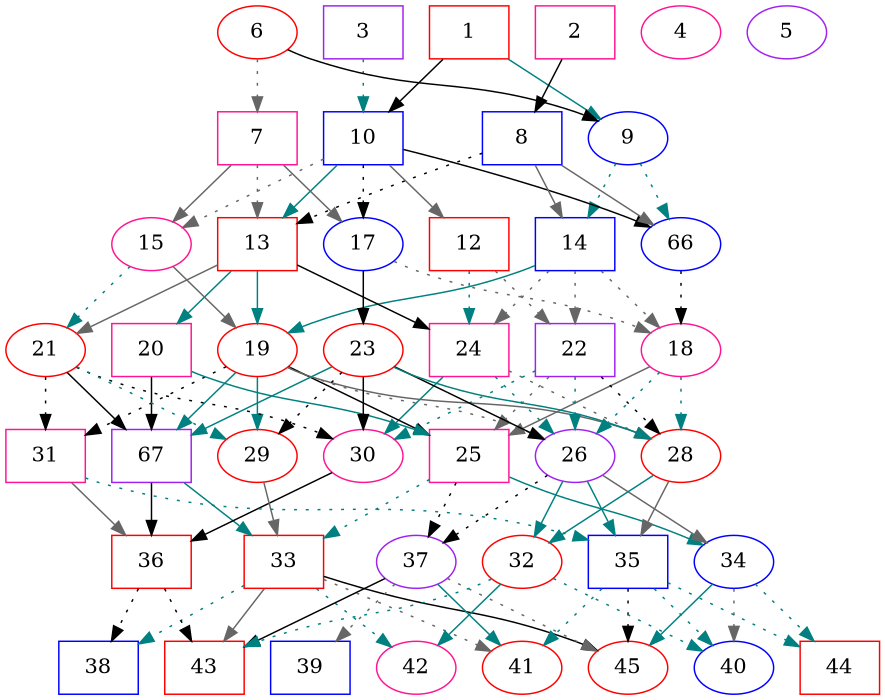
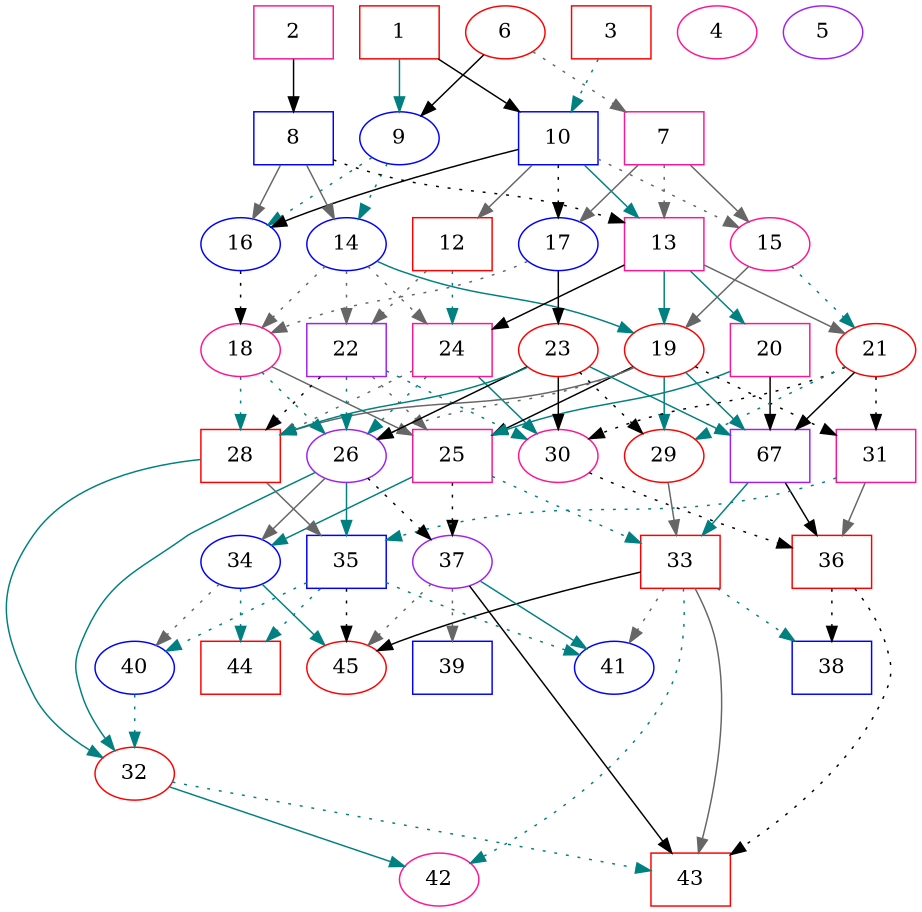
  digraph {
    node [alpha=0.07 color=red shape=box]
    edge [color=teal style=dotted]
    1 [expect_size=31793152]
    9 [alpha=0.02 color=blue expect_size=9820160 shape=ellipse]
    10 [alpha=0.15 color=blue expect_size=45182976]
-   14 [alpha=0.17 color=blue expect_size=8355840]
-   16 [alpha=0.14 color=blue expect_size=43868160 shape=ellipse label=66]
-   13 [alpha=0.16 expect_size=35944448]
+   14 [alpha=0.17 color=blue expect_size=8355840 shape=ellipse]
+   16 [alpha=0.14 color=blue expect_size=43868160 shape=ellipse]
+   13 [alpha=0.16 color=deeppink expect_size=35944448]
    15 [alpha=0.13 color=deeppink expect_size=13412352 shape=ellipse]
    17 [alpha=0.19 color=blue expect_size=23877632 shape=ellipse]
    12 [alpha=0.18 expect_size=12392448]
    24 [alpha=0.19 color=deeppink expect_size=27444224]
    19 [alpha=0.09 expect_size=37465088 shape=ellipse]
    18 [alpha=0.11 color=deeppink expect_size=21168128 shape=ellipse]
    22 [alpha=0.15 color=purple expect_size=40760320]
    20 [alpha=0.02 color=deeppink expect_size=42633216]
    21 [alpha=0.06 expect_size=30191616 shape=ellipse]
    23 [expect_size=37202944 shape=ellipse]
    2 [alpha=0.10 color=deeppink expect_size=17881088]
    8 [color=blue expect_size=27684864]
-   3 [alpha=0.08 color=purple expect_size=10683392]
+   3 [alpha=0.08 expect_size=10683392]
    4 [alpha=0.02 color=deeppink expect_size=7399424 shape=ellipse]
    5 [alpha=0.13 color=purple expect_size=25281536 shape=ellipse]
    6 [alpha=0.12 expect_size=49459200 shape=ellipse]
    7 [alpha=0.19 color=deeppink expect_size=8785920]
    25 [alpha=0.00 color=deeppink expect_size=19481600]
    n25 [alpha=0.01 color=purple expect_size=35685376 label=67]
    26 [alpha=0.00 color=purple expect_size=50256896 shape=ellipse]
-   28 [alpha=0.12 expect_size=32532480 shape=ellipse]
+   28 [alpha=0.12 expect_size=32532480]
    30 [alpha=0.15 color=deeppink expect_size=32404480 shape=ellipse]
    29 [alpha=0.05 expect_size=11470848 shape=ellipse]
    31 [alpha=0.01 color=deeppink expect_size=36202496]
    33 [alpha=0.12 expect_size=37499904]
    34 [alpha=0.15 color=blue expect_size=5893120 shape=ellipse]
    37 [alpha=0.16 color=purple expect_size=51769344 shape=ellipse]
    36 [alpha=0.05 expect_size=51679232]
    35 [alpha=0.02 color=blue expect_size=51126272]
    32 [alpha=0.10 expect_size=49417216 shape=ellipse]
    42 [alpha=0.04 color=deeppink expect_size=36822016 shape=ellipse]
    43 [alpha=0.11 expect_size=12479488]
    38 [alpha=0.14 color=blue expect_size=7754752]
-   41 [alpha=0.11 expect_size=35336192 shape=ellipse]
+   41 [alpha=0.11 color=blue expect_size=35336192 shape=ellipse]
    45 [alpha=0.09 expect_size=28711936 shape=ellipse]
    40 [alpha=0.13 color=blue expect_size=48057344 shape=ellipse]
    44 [expect_size=40195072]
    39 [alpha=0.06 color=blue expect_size=36448256]
    1 -> 9 [style=solid]
    1 -> 10 [color=black style=solid]
    9 -> 14
    9 -> 16
    10 -> 16 [color=black style=solid]
    10 -> 13 [style=solid]
    10 -> 15 [color=gray40]
    10 -> 17 [color=black]
    10 -> 12 [color=gray40 style=solid]
    14 -> 24 [color=gray40]
    14 -> 19 [style=solid]
    14 -> 18 [color=gray40]
    14 -> 22 [color=gray40]
    16 -> 18 [color=black]
    13 -> 24 [color=black style=solid]
    13 -> 19 [style=solid]
    13 -> 20 [style=solid]
    13 -> 21 [color=gray40 style=solid]
    15 -> 19 [color=gray40 style=solid]
    15 -> 21
    17 -> 18 [color=gray40]
    17 -> 23 [color=black style=solid]
    12 -> 24
    12 -> 22 [color=gray40]
    24 -> 26
    24 -> 28 [color=gray40]
    24 -> 30 [style=solid]
    19 -> 25 [color=black style=solid]
    19 -> n25 [style=solid]
    19 -> 26 [color=gray40]
    19 -> 28 [color=gray40 style=solid]
    19 -> 29 [style=solid]
    19 -> 31 [color=black]
    18 -> 25 [color=gray40 style=solid]
    18 -> 26
    18 -> 28
    22 -> 25 [color=gray40]
    22 -> 26
    22 -> 28 [color=black]
    22 -> 30
    20 -> 25 [style=solid]
    20 -> n25 [color=black style=solid]
    21 -> n25 [color=black style=solid]
    21 -> 30 [color=black]
    21 -> 29
    21 -> 31 [color=black]
    23 -> n25 [style=solid]
    23 -> 26 [color=black style=solid]
    23 -> 28 [style=solid]
    23 -> 30 [color=black style=solid]
    23 -> 29 [color=black]
    2 -> 8 [color=black style=solid]
    8 -> 14 [color=gray40 style=solid]
    8 -> 16 [color=gray40 style=solid]
    8 -> 13 [color=black]
    3 -> 10
    6 -> 9 [color=black style=solid]
    6 -> 7 [color=gray40]
    7 -> 13 [color=gray40]
    7 -> 15 [color=gray40 style=solid]
    7 -> 17 [color=gray40 style=solid]
    25 -> 33
    25 -> 34 [style=solid]
    25 -> 37 [color=black]
    n25 -> 33 [style=solid]
    n25 -> 36 [color=black style=solid]
    26 -> 34 [color=gray40 style=solid]
    26 -> 37 [color=black]
    26 -> 35 [style=solid]
    26 -> 32 [style=solid]
    28 -> 35 [color=gray40 style=solid]
    28 -> 32 [style=solid]
-   30 -> 36 [color=black style=solid]
+   30 -> 36 [color=black]
    29 -> 33 [color=gray40 style=solid]
    31 -> 36 [color=gray40 style=solid]
    31 -> 35
    33 -> 42
    33 -> 43 [color=gray40 style=solid]
    33 -> 38
    33 -> 41 [color=gray40]
    33 -> 45 [color=black style=solid]
    34 -> 45 [style=solid]
    34 -> 40 [color=gray40]
    34 -> 44
    37 -> 43 [color=black style=solid]
    37 -> 41 [style=solid]
    37 -> 45 [color=gray40]
    37 -> 39 [color=gray40]
    36 -> 43 [color=black]
    36 -> 38 [color=black]
    35 -> 41
    35 -> 45 [color=black]
    35 -> 40
    35 -> 44
    32 -> 42 [style=solid]
    32 -> 43
-   32 -> 40
+   40 -> 32
  }
